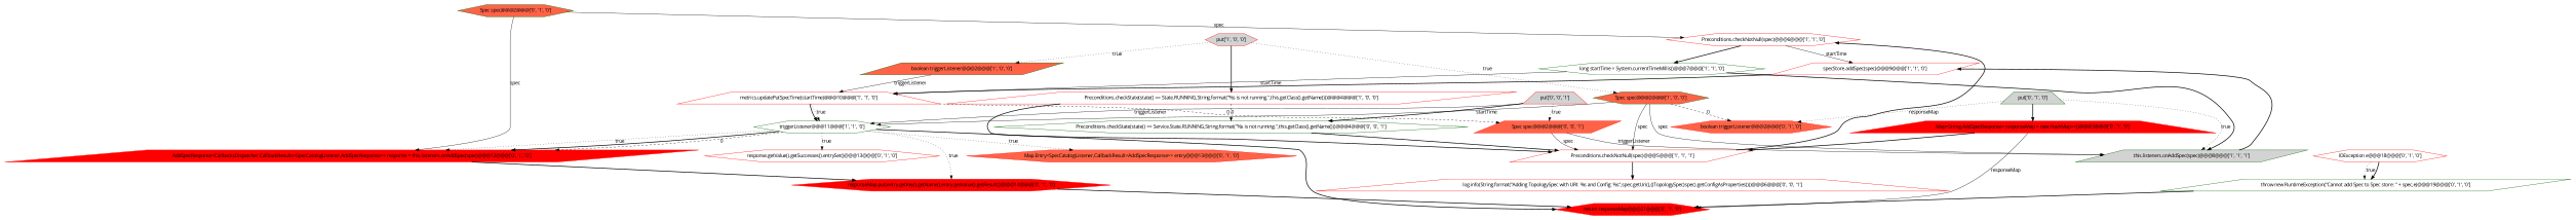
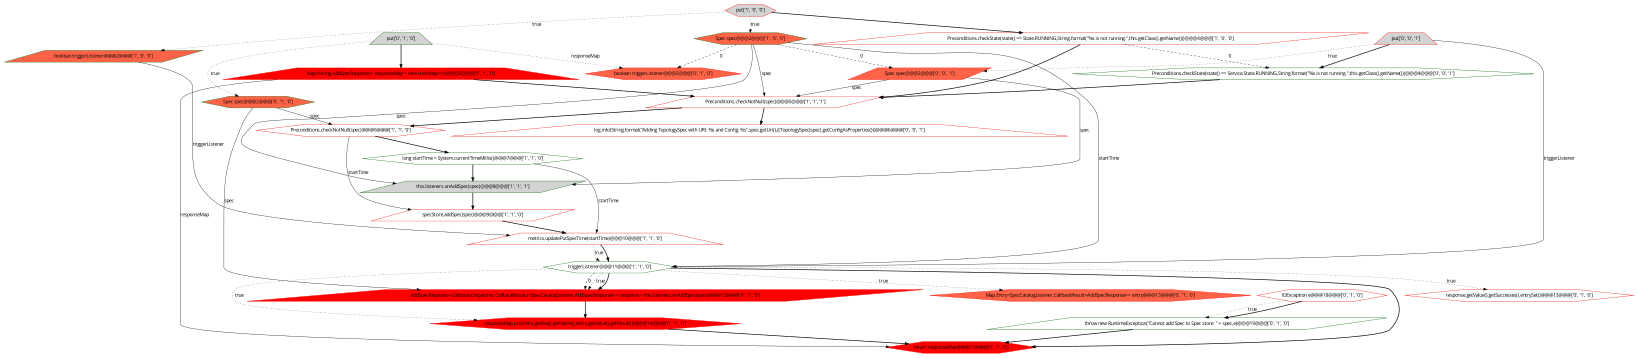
  digraph {
    fontname="Open Sans"
    node [color=red fillcolor=white fontname="Open Sans" shape=hexagon style=filled]
    edge [fontname="Open Sans" style=bold]
    n1 [fillcolor=tomato label="Map.Entry<SpecCatalogListener,CallbackResult<AddSpecResponse>> entry@@@13@@@['0', '1', '0']"]
    n2 [fillcolor=tomato label="boolean triggerListener@@@2@@@['0', '1', '0']"]
    n3 [color=darkgreen label="triggerListener@@@11@@@['1', '1', '0']"]
    n4 [fillcolor=red label="return responseMap@@@21@@@['0', '1', '0']"]
    n5 [fillcolor=red label="AddSpecResponse<CallbacksDispatcher.CallbackResults<SpecCatalogListener,AddSpecResponse>> response = this.listeners.onAddSpec(spec)@@@12@@@['0', '1', '0']" shape=parallelogram]
    n6 [fillcolor=red label="responseMap.put(entry.getKey().getName(),entry.getValue().getResult())@@@14@@@['0', '1', '0']"]
    n7 [label="response.getValue().getSuccesses().entrySet()@@@13@@@['0', '1', '0']"]
    n8 [color=darkgreen label="throw new RuntimeException(\"Cannot add Spec to Spec store: \" + spec,e)@@@19@@@['0', '1', '0']" shape=parallelogram]
    n9 [color=darkgreen fillcolor=tomato label="boolean triggerListener@@@2@@@['1', '0', '0']" shape=parallelogram]
    n10 [label="metrics.updatePutSpecTime(startTime)@@@10@@@['1', '1', '0']" shape=trapezium]
    n11 [fillcolor=lightgray label="put['1', '0', '0']"]
    n12 [color=darkgreen fillcolor=tomato label="Spec spec@@@2@@@['1', '0', '0']"]
    n13 [label="Preconditions.checkState(state() == State.RUNNING,String.format(\"%s is not running.\",this.getClass().getName()))@@@4@@@['1', '0', '0']" shape=parallelogram]
    n14 [fillcolor=tomato label="Spec spec@@@2@@@['0', '0', '1']" shape=parallelogram]
    n15 [color=darkgreen fillcolor=lightgray label="this.listeners.onAddSpec(spec)@@@8@@@['1', '1', '1']" shape=parallelogram]
    n16 [label="Preconditions.checkNotNull(spec)@@@5@@@['1', '1', '1']" shape=parallelogram]
    n17 [color=darkgreen label="Preconditions.checkState(state() == Service.State.RUNNING,String.format(\"%s is not running.\",this.getClass().getName()))@@@4@@@['0', '0', '1']"]
    n18 [label="specStore.addSpec(spec)@@@9@@@['1', '1', '0']" shape=parallelogram]
    n19 [label="Preconditions.checkNotNull(spec)@@@6@@@['1', '1', '0']"]
    n20 [label="log.info(String.format(\"Adding TopologySpec with URI: %s and Config: %s\",spec.getUri(),((TopologySpec)spec).getConfigAsProperties()))@@@6@@@['0', '0', '1']" shape=trapezium]
    n21 [fillcolor=red label="Map<String,AddSpecResponse> responseMap = new HashMap<>()@@@3@@@['0', '1', '0']" shape=trapezium]
    n22 [color=darkgreen label="long startTime = System.currentTimeMillis()@@@7@@@['1', '1', '0']"]
    n23 [fillcolor=lightgray label="put['0', '0', '1']" shape=trapezium]
    n24 [color=darkgreen fillcolor=lightgray label="put['0', '1', '0']" shape=trapezium]
    n25 [color=darkgreen fillcolor=tomato label="Spec spec@@@2@@@['0', '1', '0']"]
    n26 [label="IOException e@@@18@@@['0', '1', '0']"]
    n3 -> n1 [label=true style=dotted]
    n3 -> n4
    n3 -> n5 [label=true style=dotted]
    n3 -> n5
    n3 -> n5 [label=0 style=dashed]
    n3 -> n6 [label=true style=dotted]
    n3 -> n7 [label=true style=dotted]
    n5 -> n6
    n6 -> n4
    n8 -> n4
    n9 -> n10 [label=triggerListener style=solid]
    n10 -> n3
    n10 -> n3 [label=true style=dotted]
    n11 -> n9 [label=true style=dotted]
    n11 -> n12 [label=true style=dotted]
    n11 -> n13
    n12 -> n2 [label=0 style=dashed]
    n12 -> n3 [label=startTime style=solid]
-   n10 -> n14 [label=0 style=dashed]
+   n12 -> n14 [label=0 style=dashed]
    n12 -> n15 [label=spec style=solid]
    n12 -> n16 [label=spec style=solid]
    n13 -> n16
    n13 -> n17 [label=0 style=dashed]
-   n14 -> n15 [label=triggerListener style=solid]
+   n14 -> n15 [label=spec style=solid]
    n14 -> n16 [label=spec style=solid]
    n15 -> n18
    n16 -> n19
    n16 -> n20
    n17 -> n16
    n18 -> n10
    n19 -> n18 [label=startTime style=solid]
    n19 -> n22
    n21 -> n4 [label=responseMap style=solid]
    n21 -> n16
    n22 -> n10 [label=startTime style=solid]
    n22 -> n15
    n23 -> n3 [label=triggerListener style=solid]
    n23 -> n14 [label=true style=dotted]
    n23 -> n17
    n24 -> n2 [label=responseMap style=dotted]
    n24 -> n21
-   n24 -> n15 [label=true style=dotted]
+   n24 -> n25 [label=true style=dotted]
    n25 -> n5 [label=spec style=solid]
    n25 -> n19 [label=spec style=solid]
    n26 -> n8 [label=true style=dotted]
    n26 -> n8
  }
